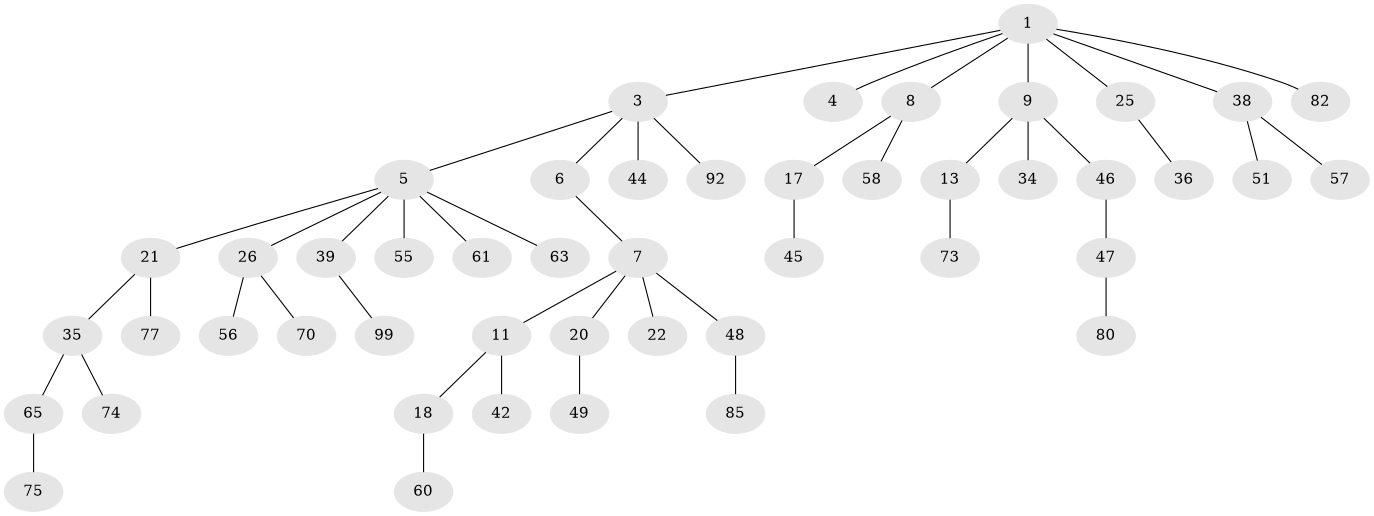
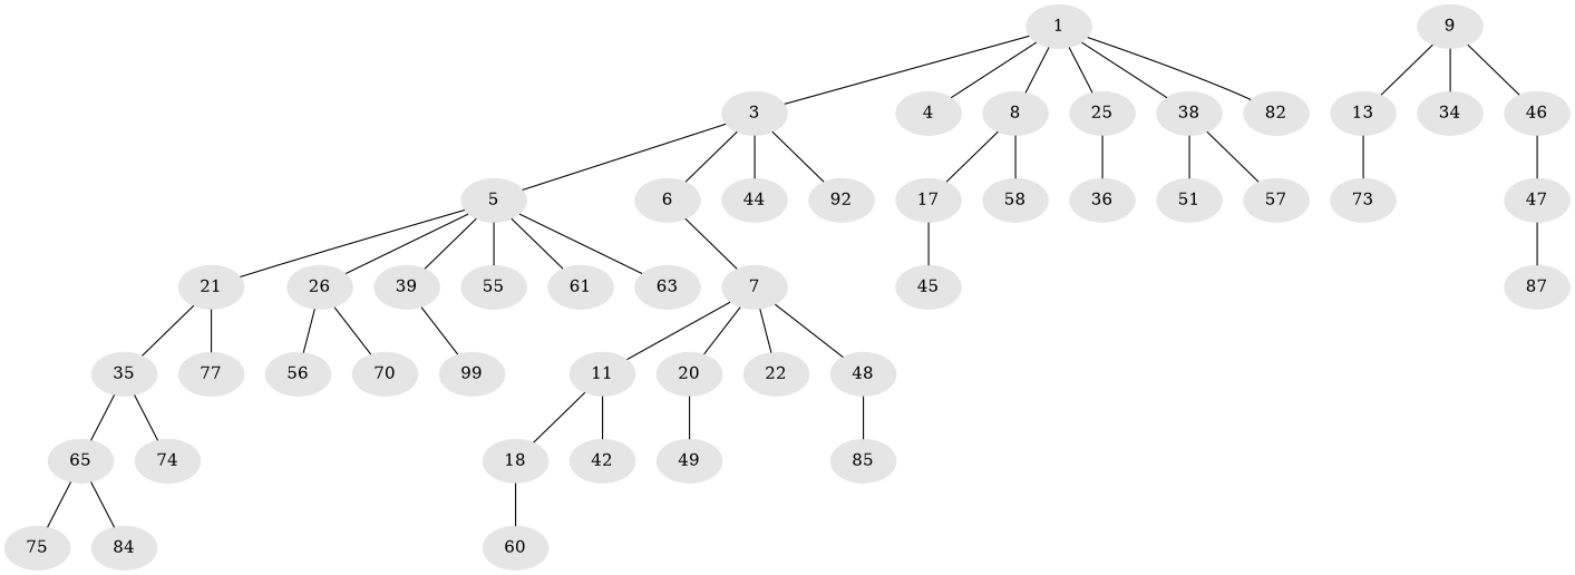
  graph {
    node [color=gray90 style=filled]
    1 [super="+2"]
    3
    4
    8
    9 [super="+10+58+79"]
    25 [super="+33"]
    38
    n8 [label=82 super="+90"]
    5 [super="+40+62+23+12"]
    6 [super="+53"]
    44
    92
    17 [super="+86+30"]
    n14 [label=58]
    13 [super="+59"]
    34 [super="+98"]
    46
    36 [super="+66"]
    51 [super="+94"]
    57
    21 [super="+41"]
    26 [super="+43"]
    n23 [label=39]
    55
    61 [super="+80"]
    63 [super="+71"]
    7
    35
    77
    56
    70
    99
    11 [super="+15+31"]
    20 [super="+29+54+88"]
    22 [super="+93"]
    48
    18 [super="+50+24+72"]
    42 [super="+64+91"]
    49
    85
    45 [super="+69"]
    73
    47
    60
    65
    74
    75 [super="+95"]
-   87 [label=80]
+   84
+   87
    1 -- 3
    1 -- 4
    1 -- 8
-   1 -- 9
    1 -- 25
    1 -- 38
    1 -- n8
    3 -- 5
    3 -- 6
    3 -- 44
    3 -- 92
    8 -- 17
    8 -- n14
    9 -- 13
    9 -- 34
    9 -- 46
    25 -- 36
    38 -- 51
    38 -- 57
    5 -- 21
    5 -- 26
    5 -- n23
    5 -- 55
    5 -- 61
    5 -- 63
    6 -- 7
    17 -- 45
    13 -- 73
    46 -- 47
    21 -- 35
    21 -- 77
    26 -- 56
    26 -- 70
    n23 -- 99
    7 -- 11
    7 -- 20
    7 -- 22
    7 -- 48
    35 -- 65
    35 -- 74
    11 -- 18
    11 -- 42
    20 -- 49
    48 -- 85
    18 -- 60
    47 -- 87
    65 -- 75
+   65 -- 84
  }
